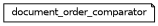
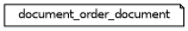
  digraph {
    rankdir=TB
-   n1 [color=black fillcolor=white fontname=Helvetica fontsize=10 height=0.2 label=document_order_comparator shape=note style=filled width=0.4]
+   n1 [color=black fillcolor=white fontname=Helvetica fontsize=10 height=0.2 label=document_order_document shape=note style=filled width=0.4]
  }
